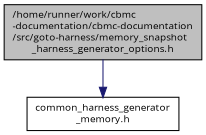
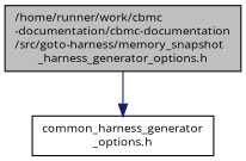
  digraph {
    fontname="Open Sans"
    node [color=black fontname="Open Sans" fontsize=10 shape=record]
    n1 [fillcolor=grey75 fontcolor=black height=0.2 label="/home/runner/work/cbmc\l-documentation/cbmc-documentation\l/src/goto-harness/memory_snapshot\l_harness_generator_options.h" style=filled width=0.4]
-   n2 [height=0.2 label="common_harness_generator\l_memory.h" width=0.4]
+   n2 [height=0.2 label="common_harness_generator\l_options.h" width=0.4]
    n1 -> n2 [color=midnightblue fontname="Open Sans" fontsize=10 labelfontname=Helvetica labelfontsize=10 style=solid]
  }
